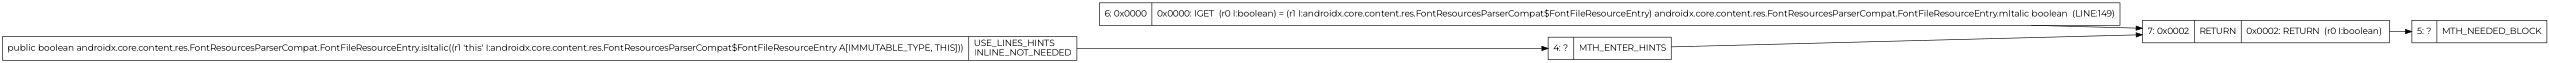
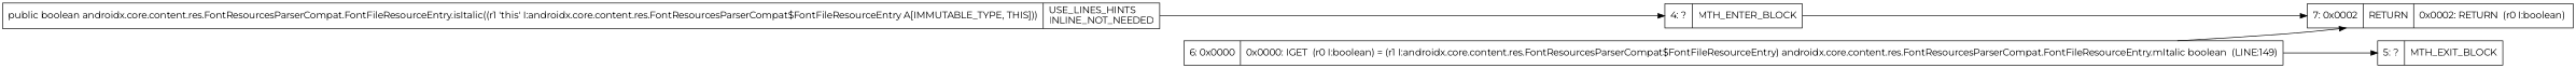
  digraph {
    fontname=Montserrat
    rankdir=LR
    node [fontname=Montserrat shape=record]
    edge [fontname=Montserrat]
-   n1 [label="{4\:\ ?|MTH_ENTER_HINTS\l}"]
+   n1 [label="{4\:\ ?|MTH_ENTER_BLOCK\l}"]
    n2 [label="{7\:\ 0x0002|RETURN\l|0x0002: RETURN  (r0 I:boolean) \l}"]
    n3 [label="{6\:\ 0x0000|0x0000: IGET  (r0 I:boolean) = (r1 I:androidx.core.content.res.FontResourcesParserCompat$FontFileResourceEntry) androidx.core.content.res.FontResourcesParserCompat.FontFileResourceEntry.mItalic boolean  (LINE:149)\l}"]
-   n4 [label="{5\:\ ?|MTH_NEEDED_BLOCK\l}"]
+   n4 [label="{5\:\ ?|MTH_EXIT_BLOCK\l}"]
    n5 [label="{public boolean androidx.core.content.res.FontResourcesParserCompat.FontFileResourceEntry.isItalic((r1 'this' I:androidx.core.content.res.FontResourcesParserCompat$FontFileResourceEntry A[IMMUTABLE_TYPE, THIS]))  | USE_LINES_HINTS\lINLINE_NOT_NEEDED\l}"]
    n1 -> n2
-   n2 -> n4
+   n3 -> n4
    n3 -> n2
    n5 -> n1
  }
